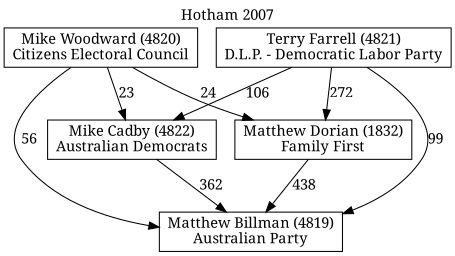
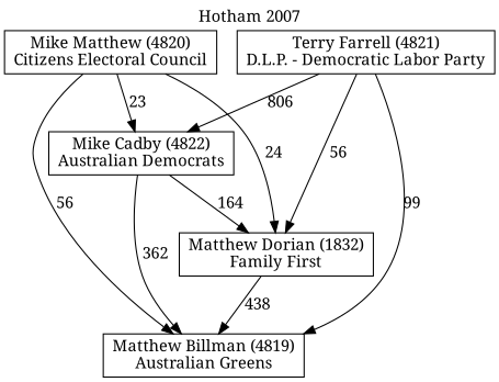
  digraph {
    fontname="Noto Serif"
    label="Hotham 2007"
    labelloc=t
    mclimit=10
    node [fontname="Noto Serif" shape=box]
    edge [fontname="Noto Serif"]
    n1 [label="Mike Cadby (4822)\nAustralian Democrats"]
-   n2 [label="Matthew Billman (4819)\nAustralian Party"]
+   n2 [label="Matthew Billman (4819)\nAustralian Greens"]
    n3 [label="Matthew Dorian (1832)\nFamily First"]
-   n4 [label="Mike Woodward (4820)\nCitizens Electoral Council"]
+   n4 [label="Mike Matthew (4820)\nCitizens Electoral Council"]
    n5 [label="Terry Farrell (4821)\nD.L.P. - Democratic Labor Party"]
    n1 -> n2 [label=362]
+   n1 -> n3 [label=164]
    n3 -> n2 [label=438]
    n4 -> n1 [label=23]
    n4 -> n2 [label=56]
    n4 -> n3 [label=24]
-   n5 -> n1 [label=106]
+   n5 -> n1 [label=806]
    n5 -> n2 [label=99]
-   n5 -> n3 [label=272]
+   n5 -> n3 [label=56]
  }
